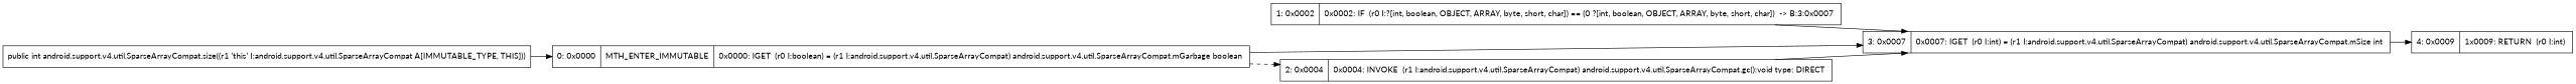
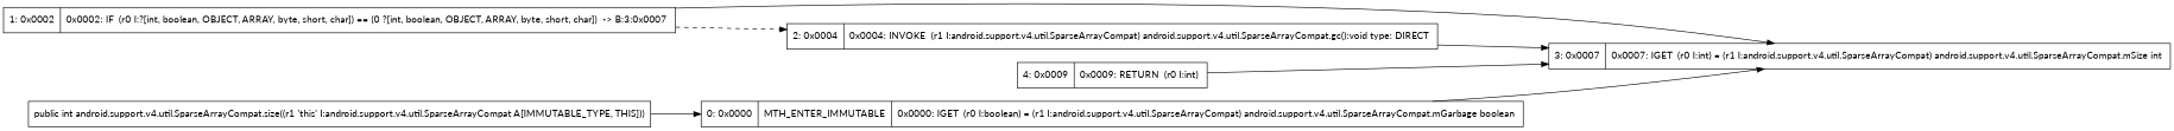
  digraph {
    fontname=Lato
    rankdir=LR
    node [fontname=Lato shape=record]
    edge [fontname=Lato]
    n1 [label="{0\:\ 0x0000|MTH_ENTER_IMMUTABLE\l|0x0000: IGET  (r0 I:boolean) = (r1 I:android.support.v4.util.SparseArrayCompat) android.support.v4.util.SparseArrayCompat.mGarbage boolean \l}"]
    n2 [label="{3\:\ 0x0007|0x0007: IGET  (r0 I:int) = (r1 I:android.support.v4.util.SparseArrayCompat) android.support.v4.util.SparseArrayCompat.mSize int \l}"]
    n3 [label="{1\:\ 0x0002|0x0002: IF  (r0 I:?[int, boolean, OBJECT, ARRAY, byte, short, char]) == (0 ?[int, boolean, OBJECT, ARRAY, byte, short, char])  \-\> B:3:0x0007 \l}"]
    n4 [label="{2\:\ 0x0004|0x0004: INVOKE  (r1 I:android.support.v4.util.SparseArrayCompat) android.support.v4.util.SparseArrayCompat.gc():void type: DIRECT \l}"]
-   n5 [label="{4\:\ 0x0009|1x0009: RETURN  (r0 I:int) \l}"]
+   n5 [label="{4\:\ 0x0009|0x0009: RETURN  (r0 I:int) \l}"]
    n6 [label="{public int android.support.v4.util.SparseArrayCompat.size((r1 'this' I:android.support.v4.util.SparseArrayCompat A[IMMUTABLE_TYPE, THIS])) }"]
    n1 -> n2
-   n2 -> n5
+   n5 -> n2
    n3 -> n2
-   n1 -> n4 [style=dashed]
+   n3 -> n4 [style=dashed]
    n4 -> n2
    n6 -> n1
  }
